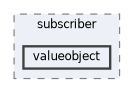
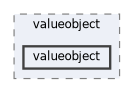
  digraph {
    compound=true
    rankdir=LR
    n1 [color=grey25 fillcolor="#edf0f7" fontname=Helvetica fontsize=10 height=0.2 label=valueobject shape=box style="filled,bold" width=0.4]
    subgraph cluster_1 {
      bgcolor="#edf0f7"
      fontname=Helvetica
      fontsize=10
-     label=subscriber
+     label=valueobject
      pencolor=grey50
      style="filled,dashed"
      n1
    }
  }
